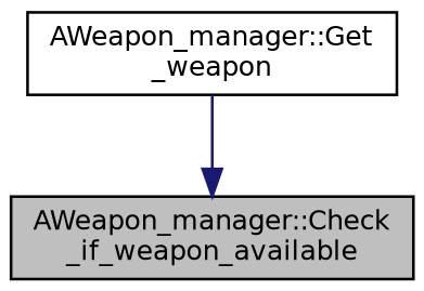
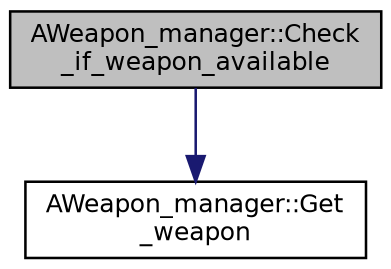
  digraph {
    rankdir=TB
    node [color=black fontname=Helvetica fontsize=10 shape=record style=filled]
    n1 [fillcolor=grey75 fontcolor=black height=0.2 label="AWeapon_manager::Check\l_if_weapon_available" width=0.4]
    n2 [fillcolor=white height=0.2 label="AWeapon_manager::Get\l_weapon" width=0.4]
-   n2 -> n1 [color=midnightblue fontname=Helvetica fontsize=10 labelfontname=Helvetica labelfontsize=10 style=solid]
+   n1 -> n2 [color=midnightblue fontname=Helvetica fontsize=10 labelfontname=Helvetica labelfontsize=10 style=solid]
  }
